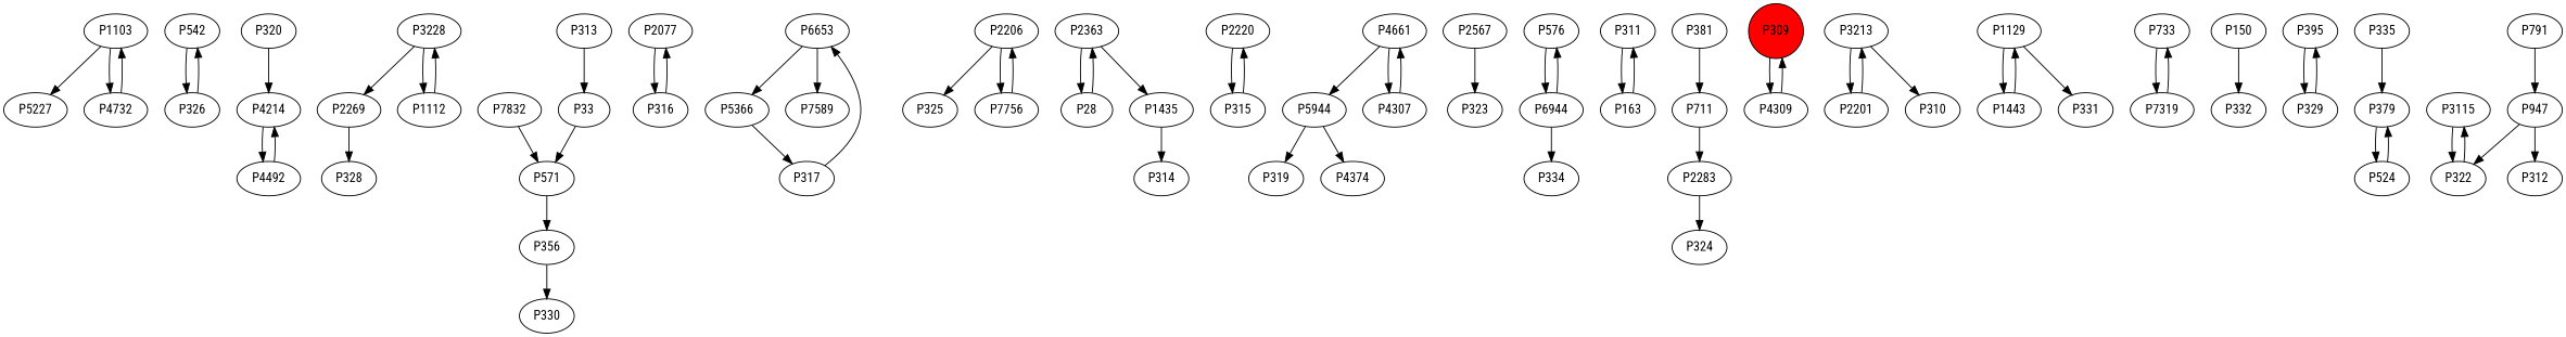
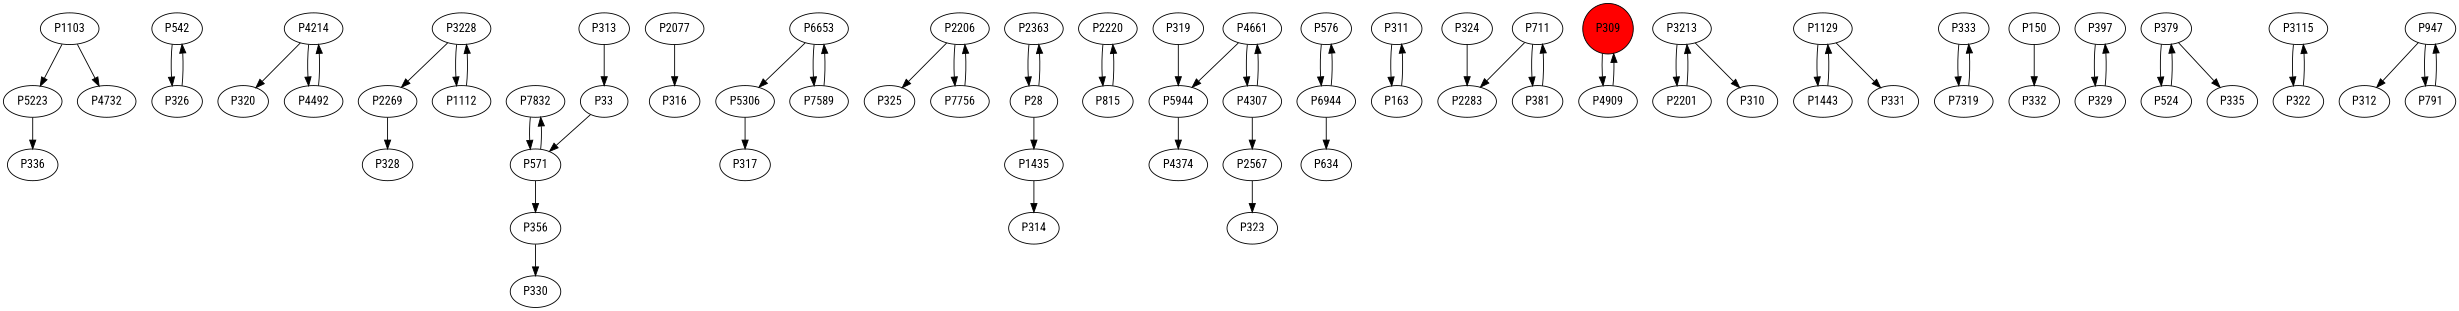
  digraph {
    fontname="Roboto Condensed"
    node [fontname="Roboto Condensed"]
    edge [fontname="Roboto Condensed"]
    P1103
-   P5227
+   P5227 [label=P5223]
    P4732
+   P336
    P542
    P326
    P4214
    P320
    P4492
    P2269
    P328
    P3228
    P1112
    P7832
    P571
    P356
    P330
    P313
    P33
    P2077
    P316
    P6653
-   P5366
+   P5366 [label=P5306]
    P7589
    P317
    P2206
    P325
    P7756
    P2363
    P28
    P1435
    P314
    P2220
-   P315
+   P315 [label=P815]
    P5944
    P319
    P4374
    P2567
    P323
    P576
    P6944
-   P334
+   P334 [label=P634]
    P311
    P163
    P2283
    P324
    P309 [fillcolor=red shape=circle style=filled]
-   P4309
+   P4309 [label=P4909]
    P3213
    P2201
    P310
    n52 [label=P1129]
    P1443
    P331
-   P333 [label=P733]
+   P333
    P7319
    P150
    P332
-   P395
+   P395 [label=P397]
    P329
    P711
    P381
    P379
    P524
    P335
    P4661
    P4307
    P3115
    P322
    P947
    P312
    P791
    P1103 -> P5227
    P1103 -> P4732
-   P4732 -> P1103
+   P5227 -> P336
    P542 -> P326
    P326 -> P542
-   P320 -> P4214
+   P4214 -> P320
    P4214 -> P4492
    P4492 -> P4214
    P2269 -> P328
    P3228 -> P2269
    P3228 -> P1112
    P1112 -> P3228
    P7832 -> P571
+   P571 -> P7832
    P571 -> P356
    P356 -> P330
    P313 -> P33
    P33 -> P571
    P2077 -> P316
-   P316 -> P2077
    P6653 -> P5366
    P6653 -> P7589
    P5366 -> P317
-   P317 -> P6653
+   P7589 -> P6653
    P2206 -> P325
    P2206 -> P7756
    P7756 -> P2206
    P2363 -> P28
    P28 -> P2363
-   P2363 -> P1435
+   P28 -> P1435
    P1435 -> P314
    P2220 -> P315
    P315 -> P2220
-   P5944 -> P319
+   P319 -> P5944
    P5944 -> P4374
    P2567 -> P323
    P576 -> P6944
    P6944 -> P576
    P6944 -> P334
    P311 -> P163
    P163 -> P311
-   P2283 -> P324
+   P324 -> P2283
    P309 -> P4309
    P4309 -> P309
    P3213 -> P2201
    P3213 -> P310
    P2201 -> P3213
    n52 -> P1443
    n52 -> P331
    P1443 -> n52
    P333 -> P7319
    P7319 -> P333
    P150 -> P332
    P395 -> P329
    P329 -> P395
    P711 -> P2283
+   P711 -> P381
    P381 -> P711
    P379 -> P524
-   P335 -> P379
+   P379 -> P335
    P524 -> P379
    P4661 -> P5944
    P4661 -> P4307
+   P4307 -> P2567
    P4307 -> P4661
    P3115 -> P322
    P322 -> P3115
    P947 -> P312
-   P947 -> P322
+   P947 -> P791
    P791 -> P947
  }
